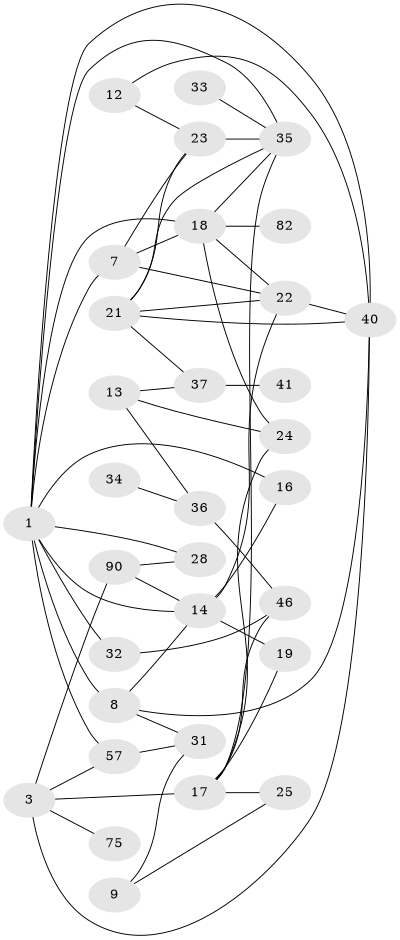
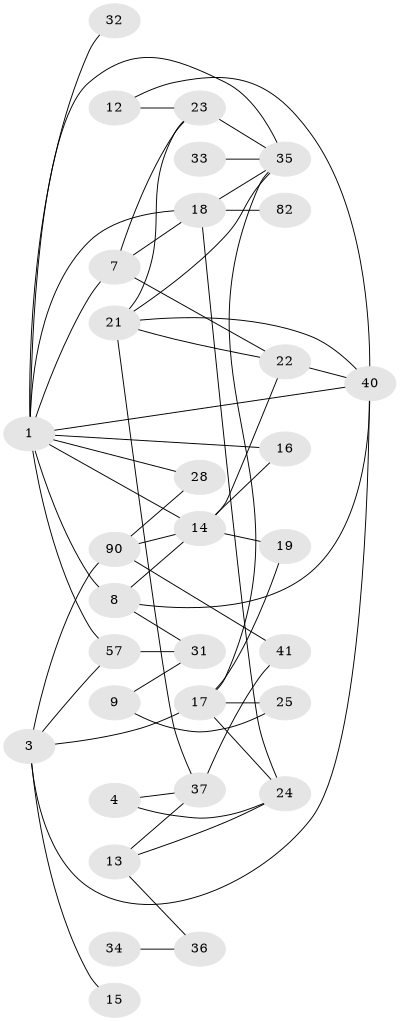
  graph {
    rankdir=LR
    node [color=gray90 style=filled]
    edge [weight=1.0]
    1
    7
    8
    14
    16
    18
    n7 [label=57]
    32
    35
    40
    28
    22
    23
    31
    19
    24
    n17 [label=82]
-   46
    33
    3
    n21 [label=90]
-   15 [label=75]
+   15
    17
    41
    25
+   4
    37
    n28 [label=9]
    12
    13
    36
    21
    34
    1 -- 7
    1 -- 8 [weight=3.0]
    1 -- 14 [weight=2.0]
    1 -- 16 [weight=2.0]
    1 -- 18
    1 -- n7
    1 -- 32
    1 -- 35 [weight=3.0]
    1 -- 40
    1 -- 28 [weight=2.0]
    7 -- 18
    7 -- 22
    7 -- 23
    8 -- 14
    8 -- 40
    8 -- 31
    14 -- 16
    14 -- 22
    14 -- 19
    18 -- 35
-   18 -- 22
    18 -- 24
    18 -- n17
    n7 -- 31
-   32 -- 46
    22 -- 40
    23 -- 35
    33 -- 35
    3 -- n7 [weight=2.0]
    3 -- 40
    3 -- n21
    3 -- 15 [weight=2.0]
    3 -- 17
    n21 -- 14
    n21 -- 28
+   n21 -- 41
    17 -- 35
    17 -- 19
    17 -- 24
-   17 -- 46
    17 -- 25 [weight=3.0]
+   4 -- 24
+   4 -- 37
    37 -- 41
    n28 -- 31
    n28 -- 25
    12 -- 40
    12 -- 23
    13 -- 24
    13 -- 37
    13 -- 36 [weight=2.0]
-   36 -- 46
    21 -- 35 [weight=2.0]
    21 -- 40
    21 -- 22
    21 -- 23
    21 -- 37
    34 -- 36
  }
